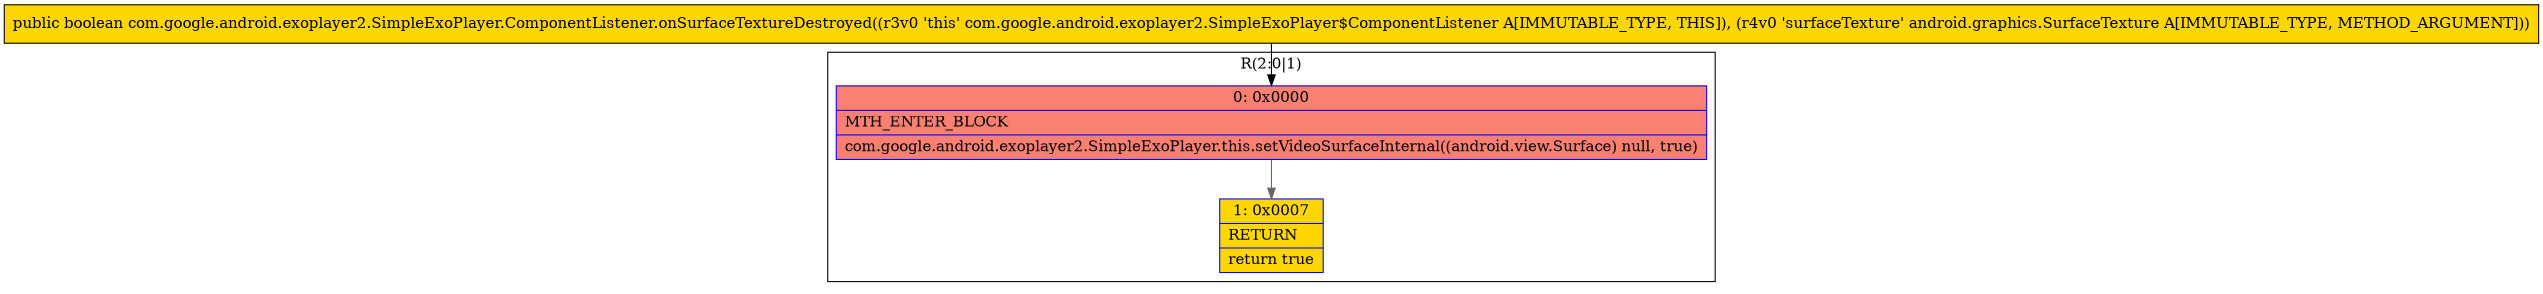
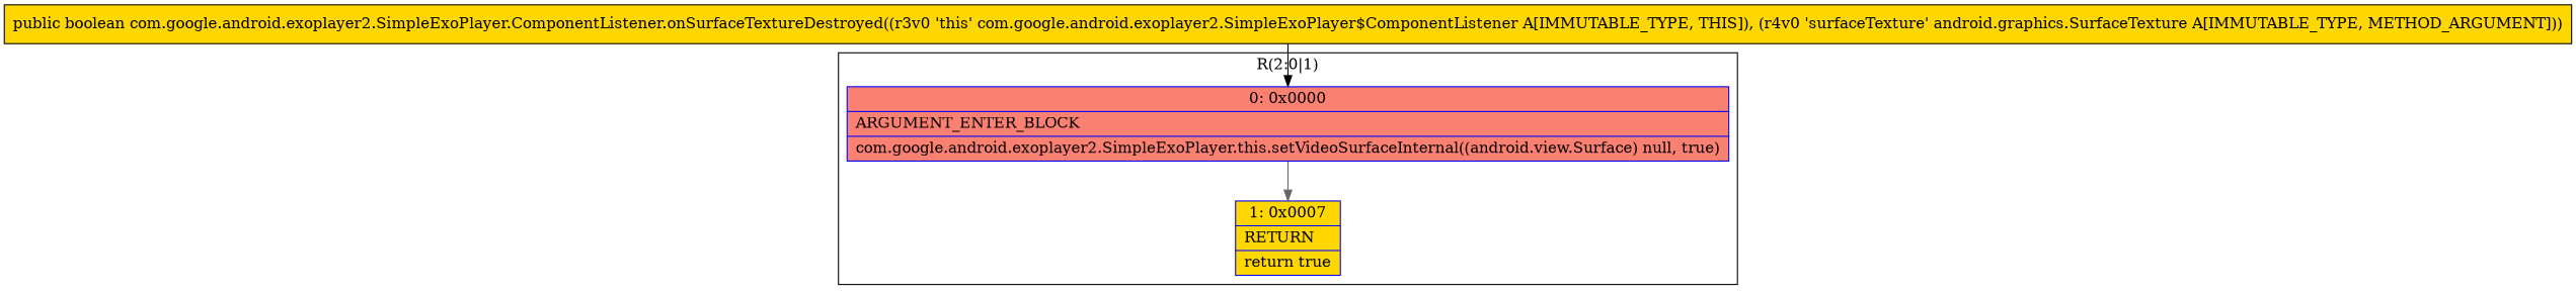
  digraph {
    node [color=blue shape=record style=filled fillcolor=gold]
-   n1 [label="{0\:\ 0x0000|MTH_ENTER_BLOCK\l|com.google.android.exoplayer2.SimpleExoPlayer.this.setVideoSurfaceInternal((android.view.Surface) null, true)\l}" fillcolor=salmon]
+   n1 [label="{0\:\ 0x0000|ARGUMENT_ENTER_BLOCK\l|com.google.android.exoplayer2.SimpleExoPlayer.this.setVideoSurfaceInternal((android.view.Surface) null, true)\l}" fillcolor=salmon]
    n2 [label="{1\:\ 0x0007|RETURN\l|return true\l}"]
    n3 [label="{public boolean com.google.android.exoplayer2.SimpleExoPlayer.ComponentListener.onSurfaceTextureDestroyed((r3v0 'this' com.google.android.exoplayer2.SimpleExoPlayer$ComponentListener A[IMMUTABLE_TYPE, THIS]), (r4v0 'surfaceTexture' android.graphics.SurfaceTexture A[IMMUTABLE_TYPE, METHOD_ARGUMENT])) }" color=""]
    subgraph cluster_1 {
      label="R(2:0|1)"
      n1
      n2
    }
    n1 -> n2 [color=gray40]
    n3 -> n1 [color=black]
  }
